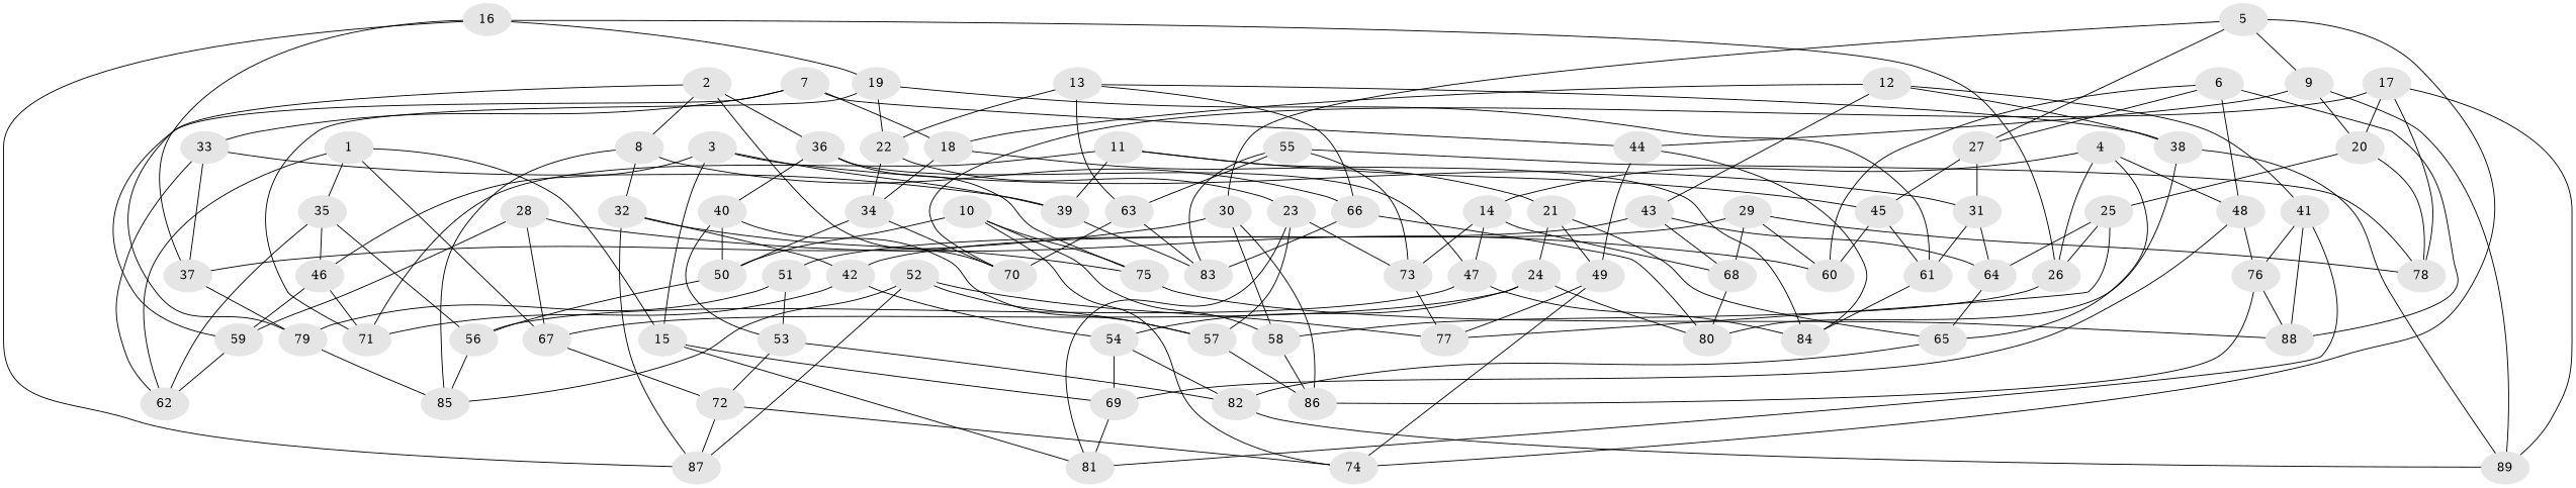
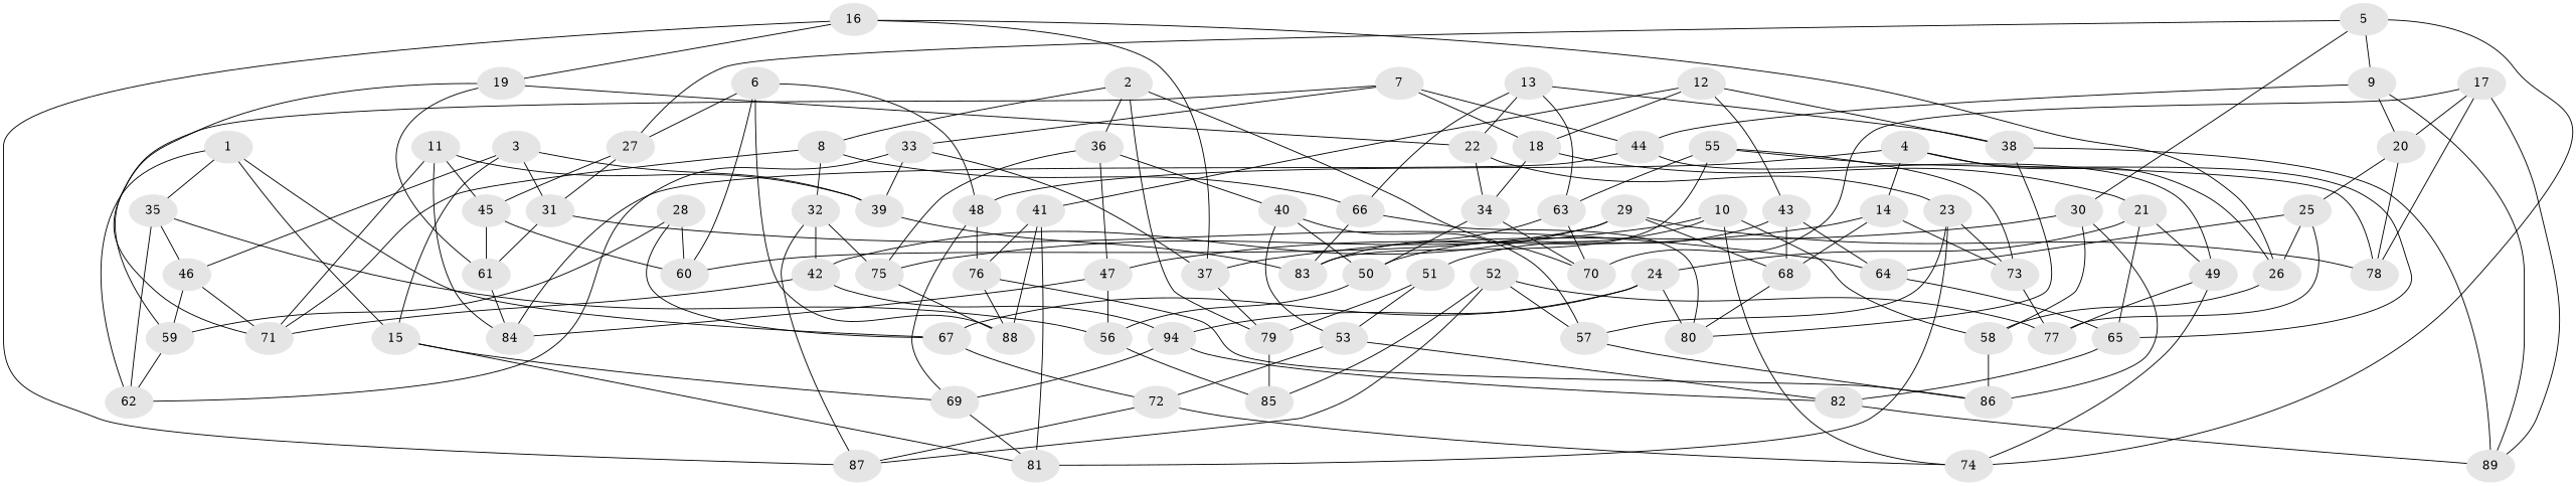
  graph {
    node [color=gray90 style=filled]
    1
    15
    35
    62
    67
    69
    81
    46
    56
    72
    2
    8
    36
    70
    79
    32
    66
    85
    75
    47
    40
    3
    31
    39
    61
    64
    83
    59
    71
    4
    14
    26
    48
    65
    68
    73
    58
    76
    82
    5
    9
    27
    30
    74
    44
    20
    89
    45
    37
    86
    6
    60
    88
    7
    18
    33
    21
    34
    84
    49
    87
    42
    80
    78
    25
    10
    50
    11
    12
    38
    41
    43
    51
    13
    22
    63
    23
    77
    16
    19
    17
    24
-   54
+   54 [label=94]
    57
    28
    53
    29
    52
    55
    1 -- 15
    1 -- 35
    1 -- 62
    1 -- 67
    15 -- 69
    15 -- 81
    35 -- 62
    35 -- 46
    35 -- 56
    67 -- 72
    69 -- 81
    46 -- 59
    46 -- 71
    56 -- 85
    72 -- 74
    72 -- 87
    2 -- 8
    2 -- 36
    2 -- 70
    2 -- 79
    8 -- 32
    8 -- 66
-   8 -- 85
+   8 -- 71
    36 -- 75
    36 -- 47
    36 -- 40
    79 -- 85
    32 -- 75
    32 -- 87
    32 -- 42
    66 -- 83
    66 -- 80
    75 -- 88
    47 -- 56
    47 -- 84
    40 -- 50
    40 -- 57
    40 -- 53
    3 -- 15
    3 -- 46
    3 -- 31
    3 -- 39
    31 -- 61
    31 -- 64
    39 -- 83
    61 -- 84
    64 -- 65
    59 -- 62
    4 -- 14
    4 -- 26
    4 -- 48
    4 -- 65
    14 -- 47
    14 -- 68
    14 -- 73
    26 -- 58
    48 -- 69
    48 -- 76
    65 -- 82
    68 -- 80
    73 -- 77
    58 -- 86
    76 -- 86
    76 -- 88
    82 -- 89
    5 -- 9
    5 -- 27
    5 -- 30
    5 -- 74
    9 -- 44
    9 -- 20
    9 -- 89
    27 -- 31
    27 -- 45
    30 -- 58
    30 -- 37
    30 -- 86
    44 -- 84
    44 -- 49
    20 -- 78
    20 -- 25
    45 -- 61
    45 -- 60
    37 -- 79
    6 -- 48
    6 -- 27
    6 -- 60
    6 -- 88
    7 -- 59
    7 -- 44
    7 -- 18
    7 -- 33
    18 -- 21
    18 -- 34
    33 -- 62
    33 -- 39
    33 -- 37
    21 -- 65
    21 -- 49
    21 -- 24
    34 -- 70
    34 -- 50
    49 -- 74
    49 -- 77
    42 -- 71
    42 -- 54
    25 -- 64
    25 -- 26
    25 -- 77
    10 -- 75
    10 -- 58
    10 -- 74
    10 -- 50
    50 -- 56
    11 -- 39
    11 -- 71
    11 -- 45
    11 -- 84
    12 -- 18
    12 -- 38
    12 -- 41
    12 -- 43
    38 -- 89
    38 -- 80
    41 -- 81
    41 -- 76
    41 -- 88
    43 -- 64
    43 -- 68
    43 -- 51
    51 -- 79
    51 -- 53
    13 -- 66
    13 -- 38
    13 -- 22
    13 -- 63
    22 -- 34
    22 -- 23
    63 -- 70
    63 -- 83
    23 -- 81
    23 -- 73
    23 -- 57
    16 -- 26
    16 -- 37
    16 -- 87
    16 -- 19
    19 -- 61
    19 -- 71
    19 -- 22
    17 -- 70
    17 -- 20
    17 -- 89
    17 -- 78
    24 -- 67
    24 -- 80
    24 -- 54
    54 -- 69
    54 -- 82
    57 -- 86
    28 -- 67
    28 -- 59
    28 -- 60
    53 -- 72
    53 -- 82
    29 -- 68
    29 -- 60
    29 -- 42
    29 -- 78
    52 -- 85
    52 -- 87
    52 -- 77
    52 -- 57
    55 -- 83
    55 -- 73
    55 -- 78
    55 -- 63
  }
